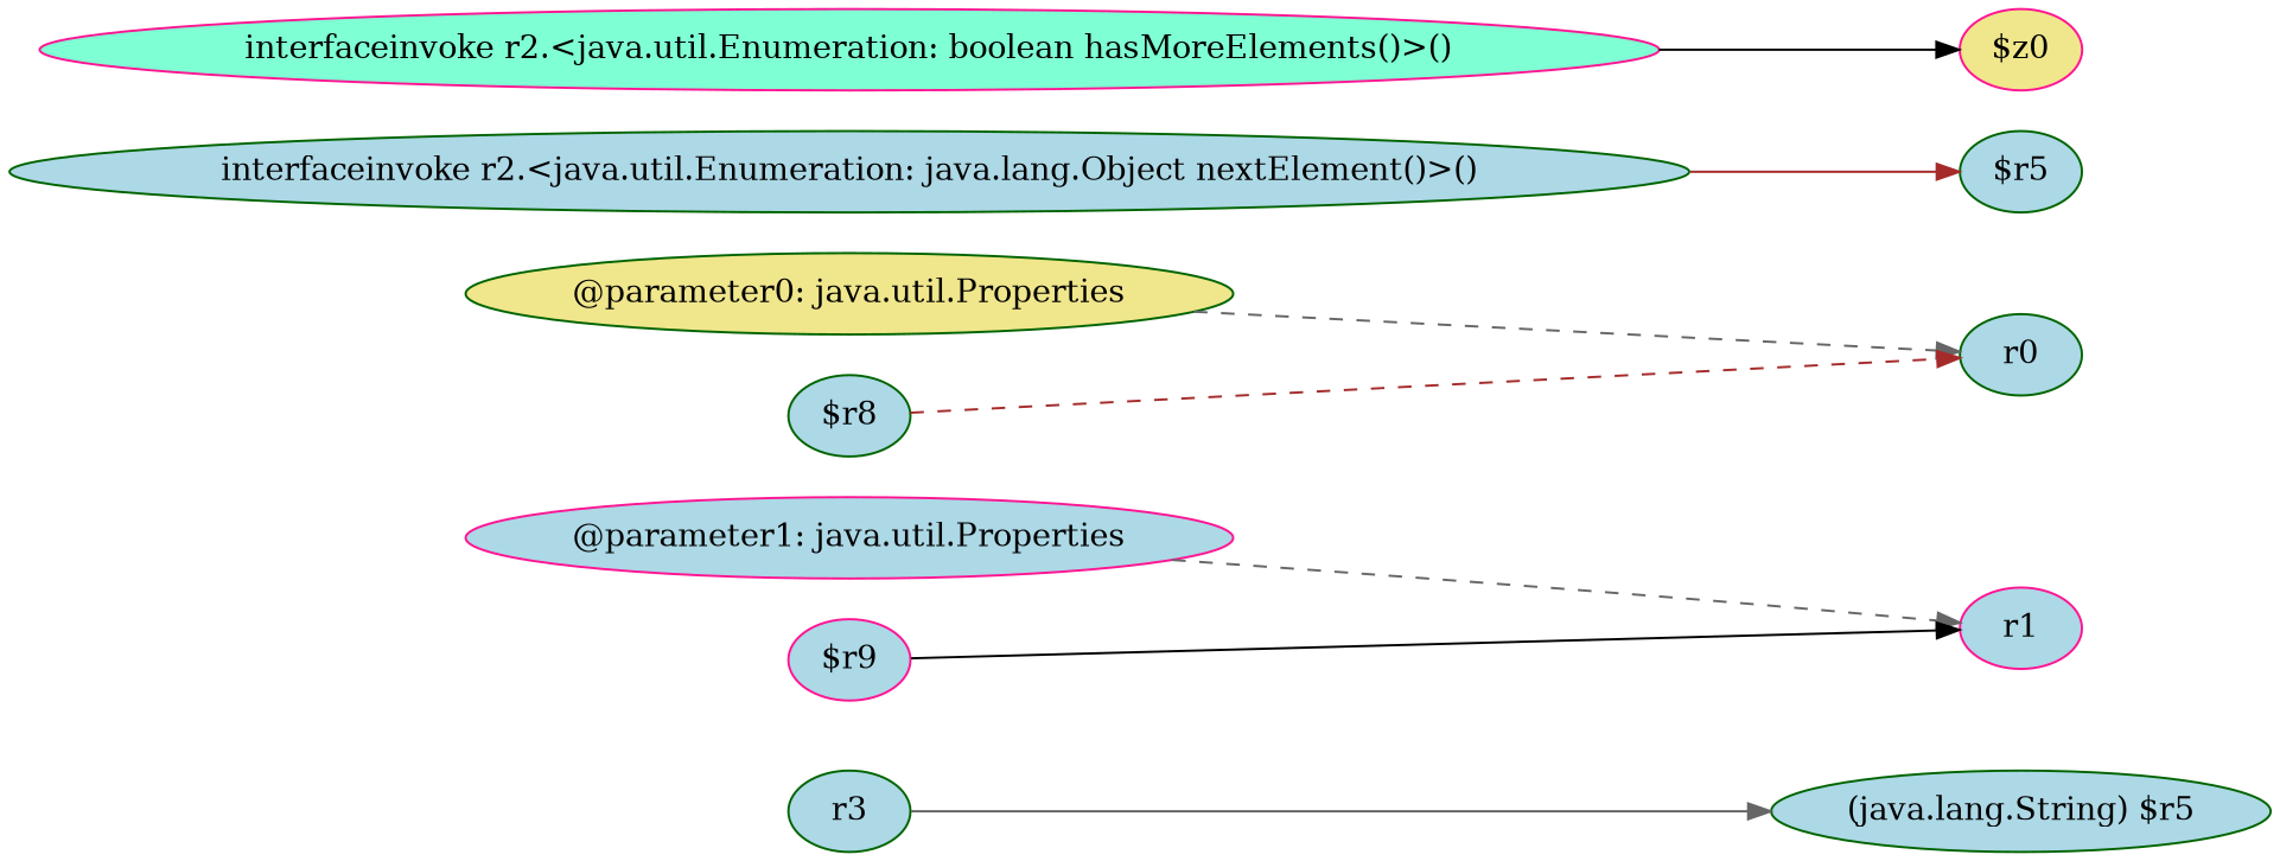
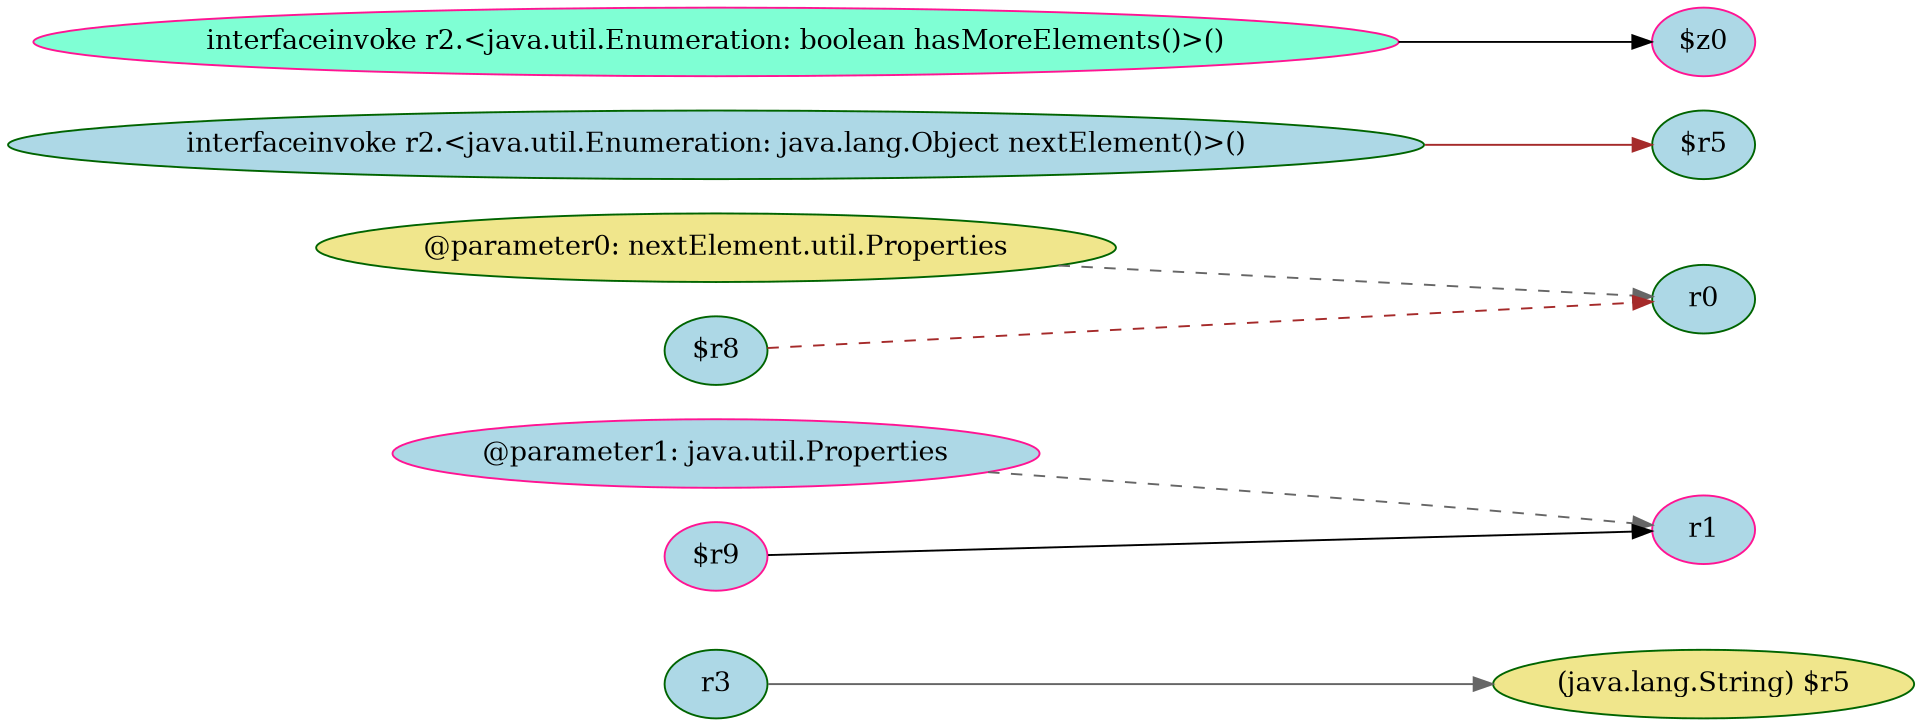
  digraph {
    rankdir=LR
    node [color=darkgreen fillcolor=lightblue style=filled]
    edge [color=gray40 style=solid]
-   n1 [label="(java.lang.String) $r5"]
+   n1 [fillcolor=khaki label="(java.lang.String) $r5"]
    n2 [label=r3]
    n3 [color=deeppink label="@parameter1: java.util.Properties"]
    n4 [color=deeppink label=r1]
    n5 [color=deeppink label="$r9"]
-   n6 [fillcolor=khaki label="@parameter0: java.util.Properties"]
+   n6 [fillcolor=khaki label="@parameter0: nextElement.util.Properties"]
    n7 [label=r0]
    n8 [label="$r8"]
    n9 [label="interfaceinvoke r2.<java.util.Enumeration: java.lang.Object nextElement()>()"]
    n10 [label="$r5"]
    n11 [color=deeppink fillcolor=aquamarine label="interfaceinvoke r2.<java.util.Enumeration: boolean hasMoreElements()>()"]
-   n12 [color=deeppink fillcolor=khaki label="$z0"]
+   n12 [color=deeppink label="$z0"]
    n2 -> n1
    n3 -> n4 [style=dashed]
    n5 -> n4 [color=black]
    n6 -> n7 [style=dashed]
    n8 -> n7 [color=brown style=dashed]
    n9 -> n10 [color=brown]
    n11 -> n12 [color=black]
  }
